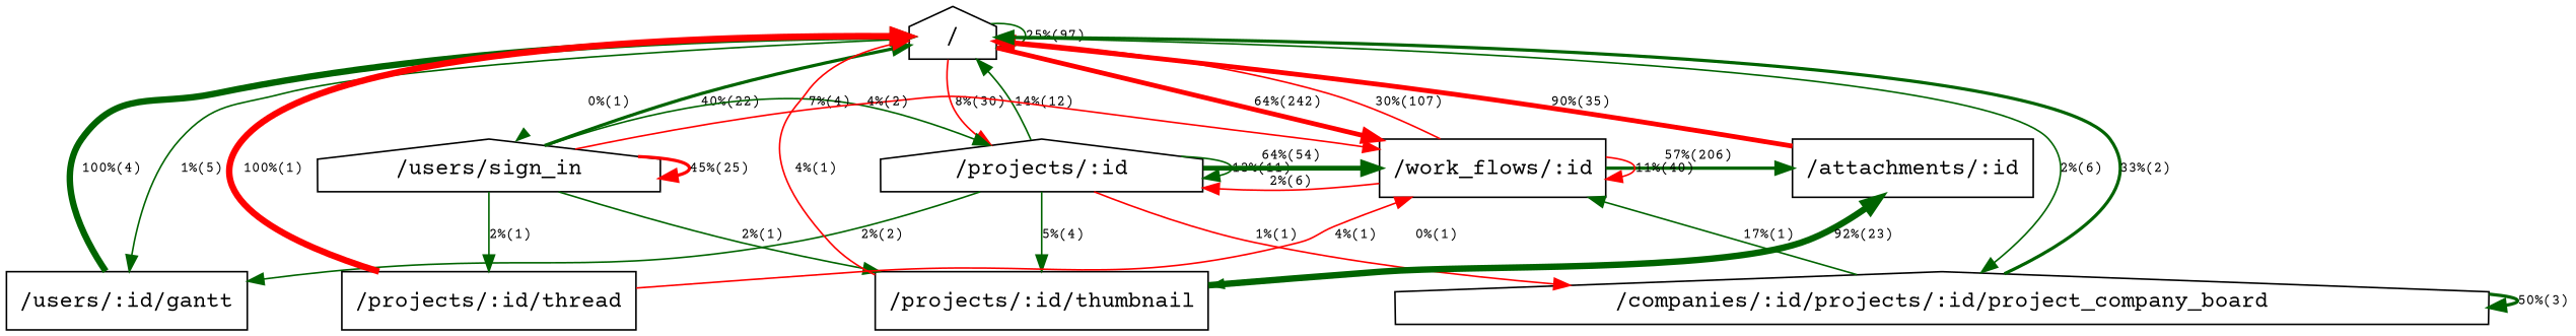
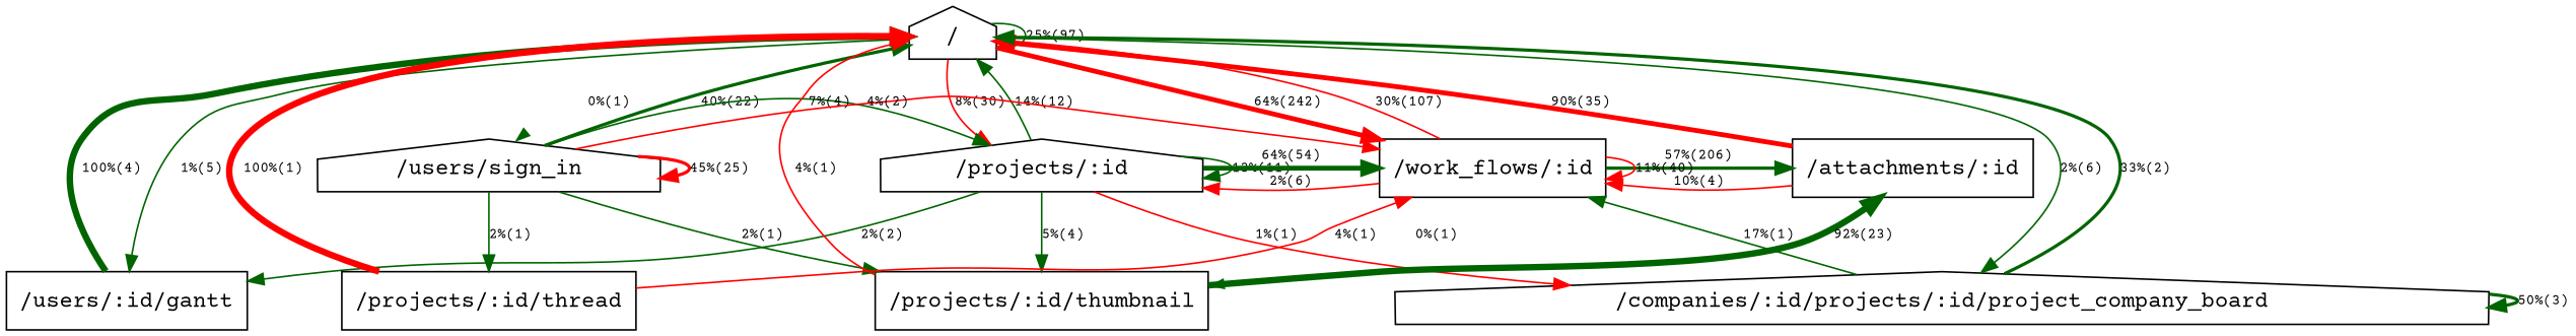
  digraph {
    fontname="Courier Prime"
    node [fontname="Courier Prime" shape=box]
    edge [color=darkgreen fontname="Courier Prime" fontsize=9 penwidth=1]
    n1 [label="/" shape=house]
    n2 [label="/attachments/:id"]
    n3 [label="/projects/:id" shape=house]
    n4 [label="/users/sign_in" shape=house]
    n5 [label="/work_flows/:id"]
    n6 [label="/users/:id/gantt"]
    n7 [label="/projects/:id/thread"]
    n8 [label="/projects/:id/thumbnail"]
    n9 [label="/companies/:id/projects/:id/project_company_board" shape=house]
    subgraph sub_1 {
      rank=min
      n1
    }
    subgraph sub_2 {
      rank=same
      n2
      n3
      n4
      n5
    }
    subgraph sub_3 {
      rank=same
      n6
      n7
      n8
    }
    n1 -> n1 [label="25%(97)"]
    n1 -> n3 [color=red label="8%(30)"]
    n1 -> n4 [label="0%(1)" penwidth=0]
    n1 -> n5 [color=red label="64%(242)" penwidth=3]
    n1 -> n6 [label="1%(5)"]
    n1 -> n9 [label="2%(6)"]
    n2 -> n1 [color=red label="90%(35)" penwidth=3]
+   n2 -> n5 [color=red label="10%(4)"]
    n3 -> n1 [label="14%(12)"]
    n3 -> n3 [label="13%(11)"]
    n3 -> n5 [label="64%(54)" penwidth=3]
    n3 -> n6 [label="2%(2)"]
    n3 -> n8 [label="5%(4)"]
    n3 -> n9 [color=red label="1%(1)"]
    n4 -> n1 [label="40%(22)" penwidth=2]
    n4 -> n3 [label="7%(4)"]
    n4 -> n4 [color=red label="45%(25)" penwidth=2]
    n4 -> n5 [color=red label="4%(2)"]
    n4 -> n7 [label="2%(1)"]
    n4 -> n8 [label="2%(1)"]
    n5 -> n1 [color=red label="30%(107)"]
    n5 -> n2 [label="57%(206)" penwidth=2]
    n5 -> n3 [color=red label="2%(6)"]
    n5 -> n5 [color=red label="11%(40)"]
    n5 -> n8 [label="0%(1)" penwidth=0]
    n6 -> n1 [label="100%(4)" penwidth=4]
    n7 -> n1 [color=red label="100%(1)" penwidth=4]
    n7 -> n5 [color=red label="4%(1)"]
    n8 -> n1 [color=red label="4%(1)"]
    n8 -> n2 [label="92%(23)" penwidth=4]
    n9 -> n1 [label="33%(2)" penwidth=2]
    n9 -> n5 [label="17%(1)"]
    n9 -> n9 [label="50%(3)" penwidth=2]
  }
